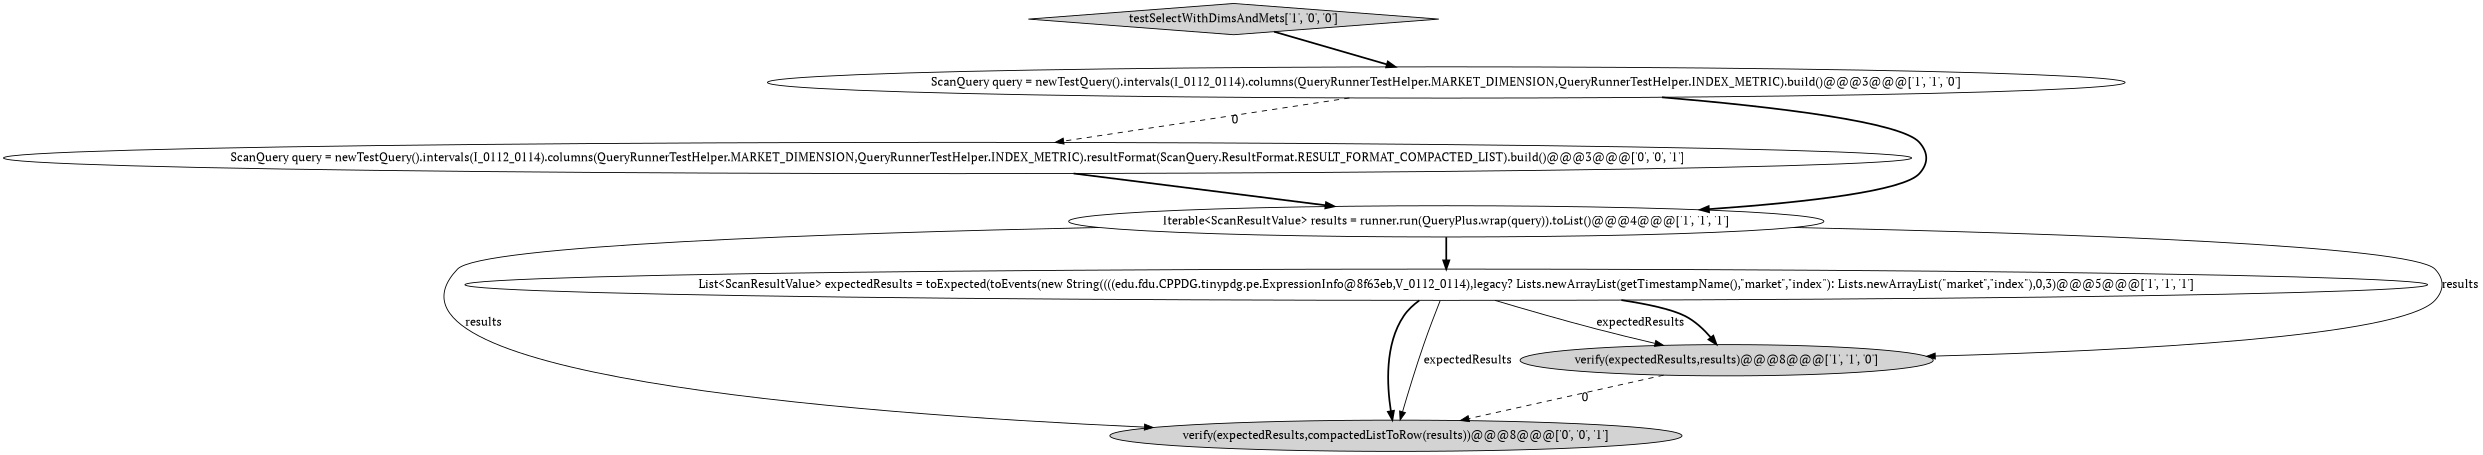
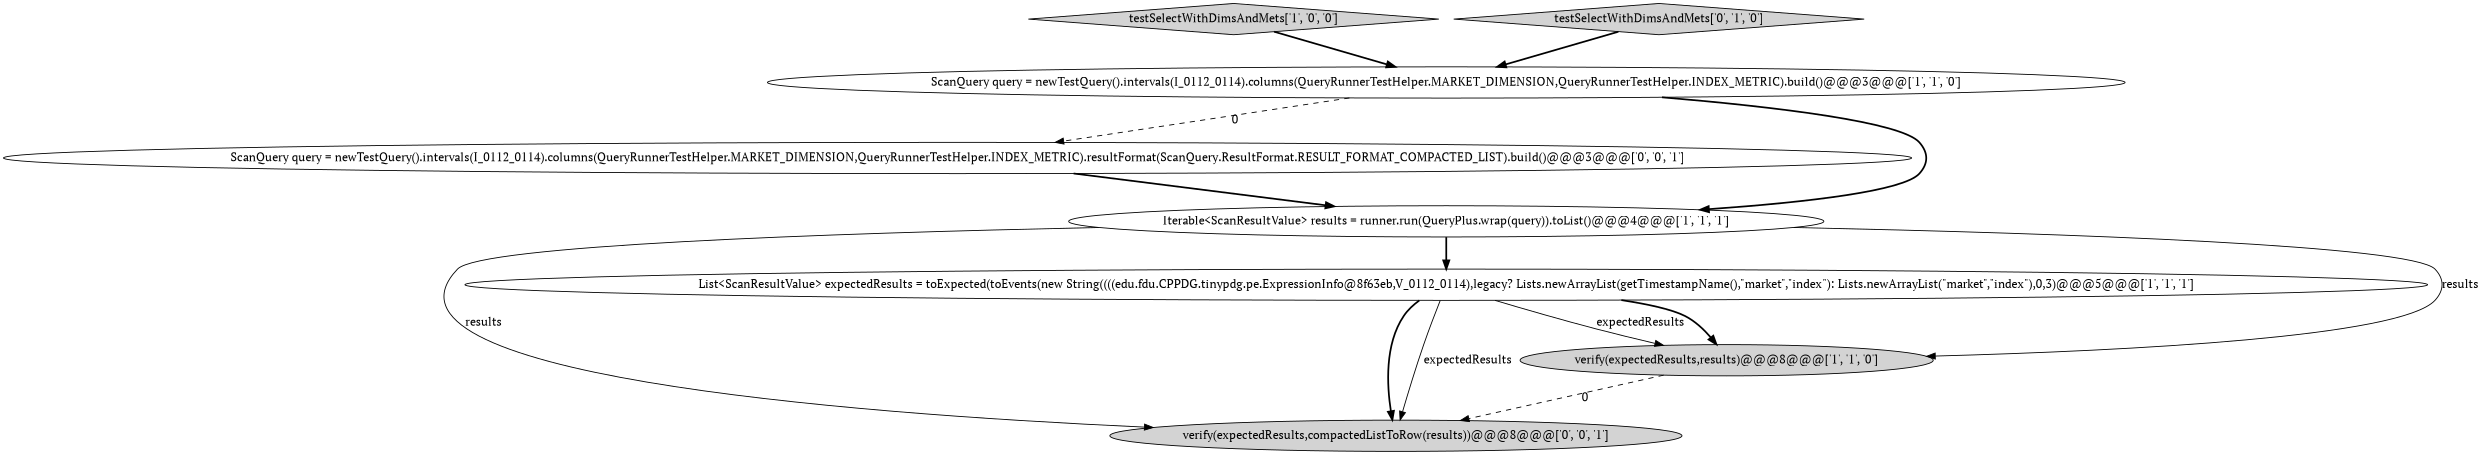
  digraph {
    fontname="PT Serif"
    node [fillcolor=lightgray fontname="PT Serif" shape=ellipse style=filled]
    edge [fontname="PT Serif" style=bold]
    n1 [label="verify(expectedResults,compactedListToRow(results))@@@8@@@['0', '0', '1']"]
    n2 [fillcolor=white label="ScanQuery query = newTestQuery().intervals(I_0112_0114).columns(QueryRunnerTestHelper.MARKET_DIMENSION,QueryRunnerTestHelper.INDEX_METRIC).resultFormat(ScanQuery.ResultFormat.RESULT_FORMAT_COMPACTED_LIST).build()@@@3@@@['0', '0', '1']"]
    n3 [fillcolor=white label="Iterable<ScanResultValue> results = runner.run(QueryPlus.wrap(query)).toList()@@@4@@@['1', '1', '1']"]
    n4 [fillcolor=white label="List<ScanResultValue> expectedResults = toExpected(toEvents(new String((((edu.fdu.CPPDG.tinypdg.pe.ExpressionInfo@8f63eb,V_0112_0114),legacy? Lists.newArrayList(getTimestampName(),\"market\",\"index\"): Lists.newArrayList(\"market\",\"index\"),0,3)@@@5@@@['1', '1', '1']"]
    n5 [label="verify(expectedResults,results)@@@8@@@['1', '1', '0']"]
    n6 [fillcolor=white label="ScanQuery query = newTestQuery().intervals(I_0112_0114).columns(QueryRunnerTestHelper.MARKET_DIMENSION,QueryRunnerTestHelper.INDEX_METRIC).build()@@@3@@@['1', '1', '0']"]
    n7 [label="testSelectWithDimsAndMets['1', '0', '0']" shape=diamond]
+   n8 [label="testSelectWithDimsAndMets['0', '1', '0']" shape=diamond]
    n2 -> n3
    n3 -> n1 [label=results style=solid]
    n3 -> n4
    n3 -> n5 [label=results style=solid]
    n4 -> n1
    n4 -> n1 [label=expectedResults style=solid]
    n4 -> n5 [label=expectedResults style=solid]
    n4 -> n5
    n5 -> n1 [label=0 style=dashed]
    n6 -> n2 [label=0 style=dashed]
    n6 -> n3
    n7 -> n6
+   n8 -> n6
  }
